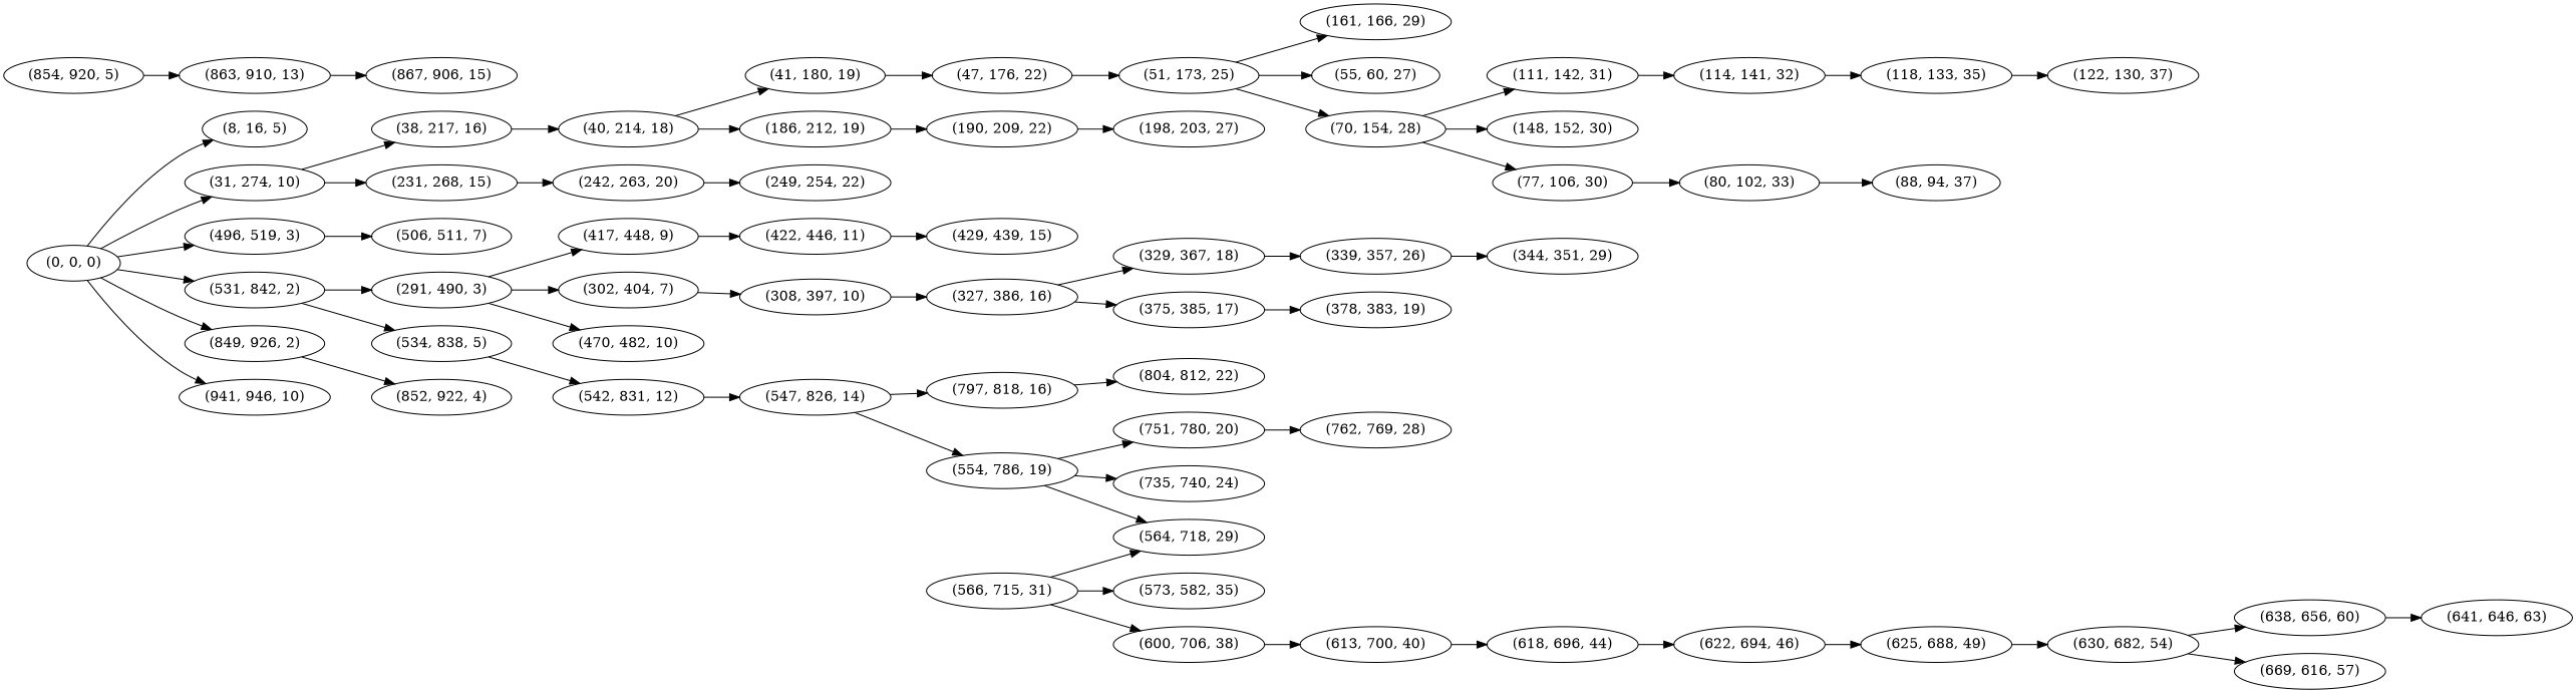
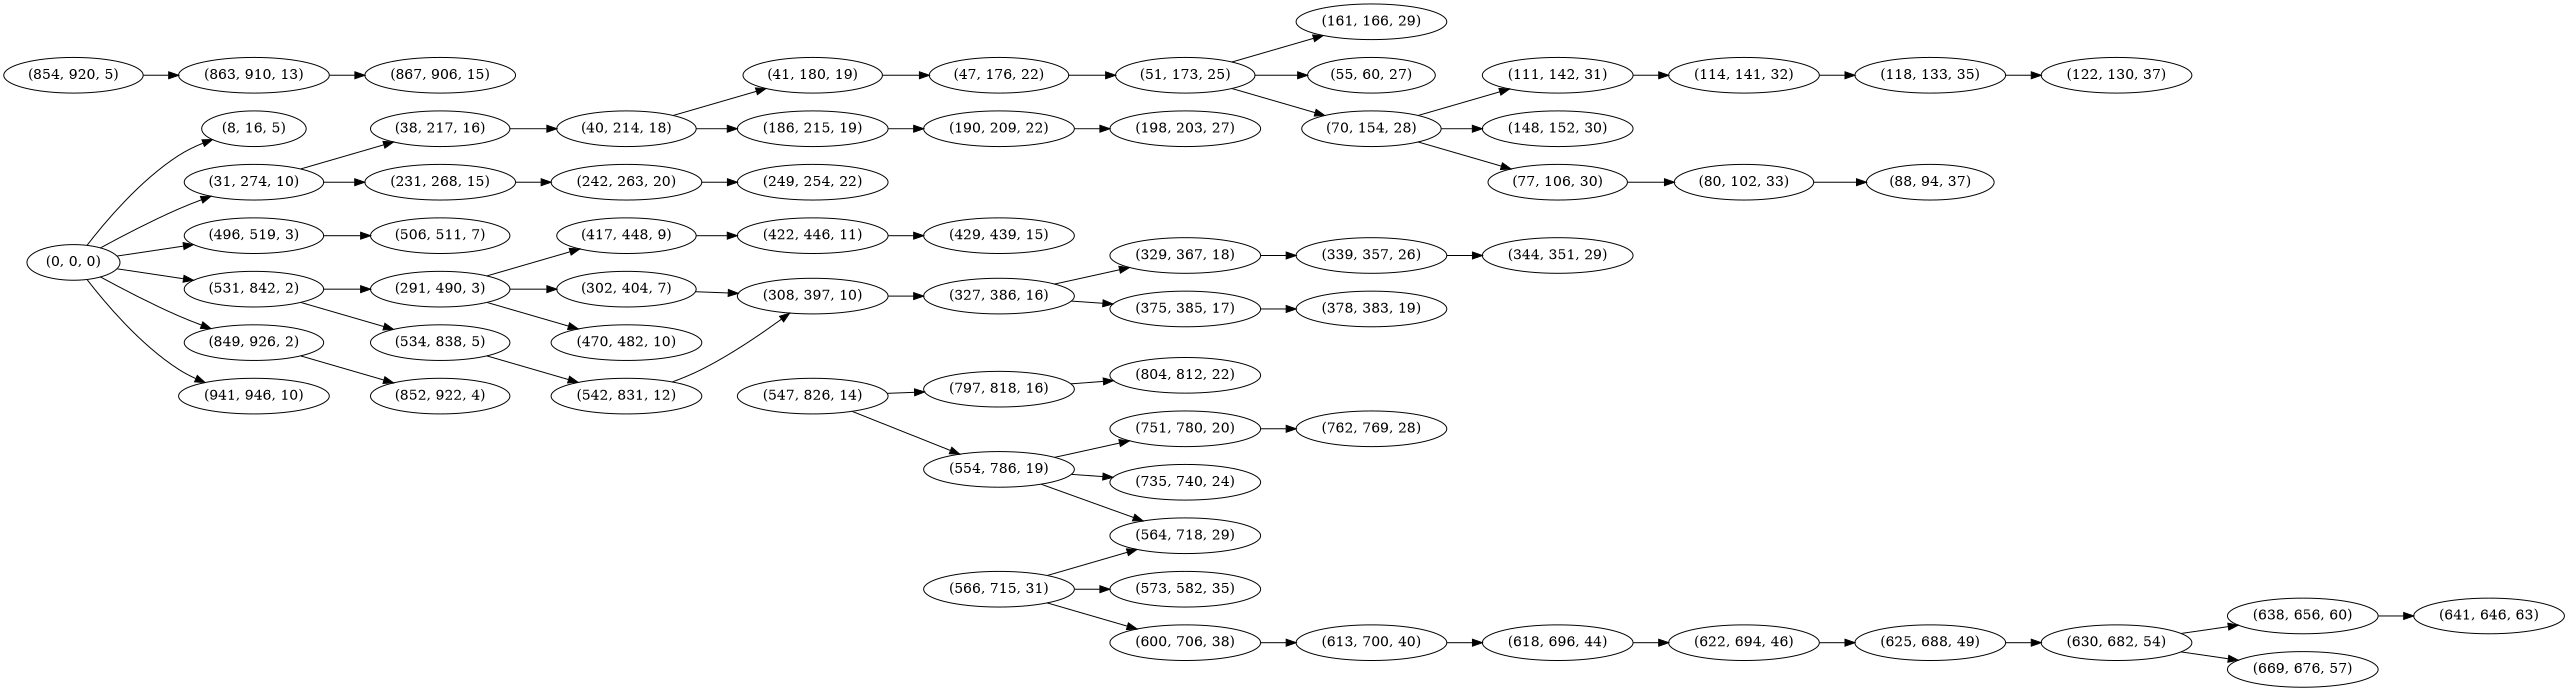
  digraph {
    rankdir=LR
    "(0, 0, 0)"
    "(8, 16, 5)"
    "(31, 274, 10)"
    "(496, 519, 3)"
    "(531, 842, 2)"
    "(849, 926, 2)"
    "(941, 946, 10)"
    "(38, 217, 16)"
    "(231, 268, 15)"
    "(291, 490, 3)"
    "(302, 404, 7)"
    "(417, 448, 9)"
    "(470, 482, 10)"
    "(506, 511, 7)"
    "(534, 838, 5)"
    "(852, 922, 4)"
    "(40, 214, 18)"
    "(242, 263, 20)"
    "(41, 180, 19)"
-   "(186, 212, 19)"
+   "(186, 212, 19)" [label="(186, 215, 19)"]
    "(47, 176, 22)"
    "(190, 209, 22)"
    "(51, 173, 25)"
    "(55, 60, 27)"
    "(70, 154, 28)"
    "(161, 166, 29)"
    "(77, 106, 30)"
    "(111, 142, 31)"
    "(148, 152, 30)"
    "(80, 102, 33)"
    "(114, 141, 32)"
    "(88, 94, 37)"
    "(118, 133, 35)"
    "(122, 130, 37)"
    "(198, 203, 27)"
    "(249, 254, 22)"
    "(308, 397, 10)"
    "(422, 446, 11)"
    "(327, 386, 16)"
    "(329, 367, 18)"
    "(375, 385, 17)"
    "(339, 357, 26)"
    "(378, 383, 19)"
    "(344, 351, 29)"
    "(429, 439, 15)"
    "(542, 831, 12)"
    "(547, 826, 14)"
    "(554, 786, 19)"
    "(797, 818, 16)"
    "(564, 718, 29)"
    "(735, 740, 24)"
    "(751, 780, 20)"
    "(804, 812, 22)"
    "(762, 769, 28)"
    "(566, 715, 31)"
    "(573, 582, 35)"
    "(600, 706, 38)"
    "(613, 700, 40)"
    "(618, 696, 44)"
    "(622, 694, 46)"
    "(625, 688, 49)"
    "(630, 682, 54)"
    "(638, 656, 60)"
-   "(669, 676, 57)" [label="(669, 616, 57)"]
+   "(669, 676, 57)"
    "(641, 646, 63)"
    "(854, 920, 5)"
    "(863, 910, 13)"
    "(867, 906, 15)"
    "(0, 0, 0)" -> "(8, 16, 5)"
    "(0, 0, 0)" -> "(31, 274, 10)"
    "(0, 0, 0)" -> "(496, 519, 3)"
    "(0, 0, 0)" -> "(531, 842, 2)"
    "(0, 0, 0)" -> "(849, 926, 2)"
    "(0, 0, 0)" -> "(941, 946, 10)"
    "(31, 274, 10)" -> "(38, 217, 16)"
    "(31, 274, 10)" -> "(231, 268, 15)"
    "(496, 519, 3)" -> "(506, 511, 7)"
    "(531, 842, 2)" -> "(291, 490, 3)"
    "(531, 842, 2)" -> "(534, 838, 5)"
    "(849, 926, 2)" -> "(852, 922, 4)"
    "(38, 217, 16)" -> "(40, 214, 18)"
    "(231, 268, 15)" -> "(242, 263, 20)"
    "(291, 490, 3)" -> "(302, 404, 7)"
    "(291, 490, 3)" -> "(417, 448, 9)"
    "(291, 490, 3)" -> "(470, 482, 10)"
    "(302, 404, 7)" -> "(308, 397, 10)"
    "(417, 448, 9)" -> "(422, 446, 11)"
    "(534, 838, 5)" -> "(542, 831, 12)"
    "(40, 214, 18)" -> "(41, 180, 19)"
    "(40, 214, 18)" -> "(186, 212, 19)"
    "(242, 263, 20)" -> "(249, 254, 22)"
    "(41, 180, 19)" -> "(47, 176, 22)"
    "(186, 212, 19)" -> "(190, 209, 22)"
    "(47, 176, 22)" -> "(51, 173, 25)"
    "(190, 209, 22)" -> "(198, 203, 27)"
    "(51, 173, 25)" -> "(55, 60, 27)"
    "(51, 173, 25)" -> "(70, 154, 28)"
    "(51, 173, 25)" -> "(161, 166, 29)"
    "(70, 154, 28)" -> "(77, 106, 30)"
    "(70, 154, 28)" -> "(111, 142, 31)"
    "(70, 154, 28)" -> "(148, 152, 30)"
    "(77, 106, 30)" -> "(80, 102, 33)"
    "(111, 142, 31)" -> "(114, 141, 32)"
    "(80, 102, 33)" -> "(88, 94, 37)"
    "(114, 141, 32)" -> "(118, 133, 35)"
    "(118, 133, 35)" -> "(122, 130, 37)"
    "(308, 397, 10)" -> "(327, 386, 16)"
    "(422, 446, 11)" -> "(429, 439, 15)"
    "(327, 386, 16)" -> "(329, 367, 18)"
    "(327, 386, 16)" -> "(375, 385, 17)"
    "(329, 367, 18)" -> "(339, 357, 26)"
    "(375, 385, 17)" -> "(378, 383, 19)"
    "(339, 357, 26)" -> "(344, 351, 29)"
-   "(542, 831, 12)" -> "(547, 826, 14)"
+   "(542, 831, 12)" -> "(308, 397, 10)"
    "(547, 826, 14)" -> "(554, 786, 19)"
    "(547, 826, 14)" -> "(797, 818, 16)"
    "(554, 786, 19)" -> "(564, 718, 29)"
    "(554, 786, 19)" -> "(735, 740, 24)"
    "(554, 786, 19)" -> "(751, 780, 20)"
    "(797, 818, 16)" -> "(804, 812, 22)"
    "(751, 780, 20)" -> "(762, 769, 28)"
    "(566, 715, 31)" -> "(564, 718, 29)"
    "(566, 715, 31)" -> "(573, 582, 35)"
    "(566, 715, 31)" -> "(600, 706, 38)"
    "(600, 706, 38)" -> "(613, 700, 40)"
    "(613, 700, 40)" -> "(618, 696, 44)"
    "(618, 696, 44)" -> "(622, 694, 46)"
    "(622, 694, 46)" -> "(625, 688, 49)"
    "(625, 688, 49)" -> "(630, 682, 54)"
    "(630, 682, 54)" -> "(638, 656, 60)"
    "(630, 682, 54)" -> "(669, 676, 57)"
    "(638, 656, 60)" -> "(641, 646, 63)"
    "(854, 920, 5)" -> "(863, 910, 13)"
    "(863, 910, 13)" -> "(867, 906, 15)"
  }
